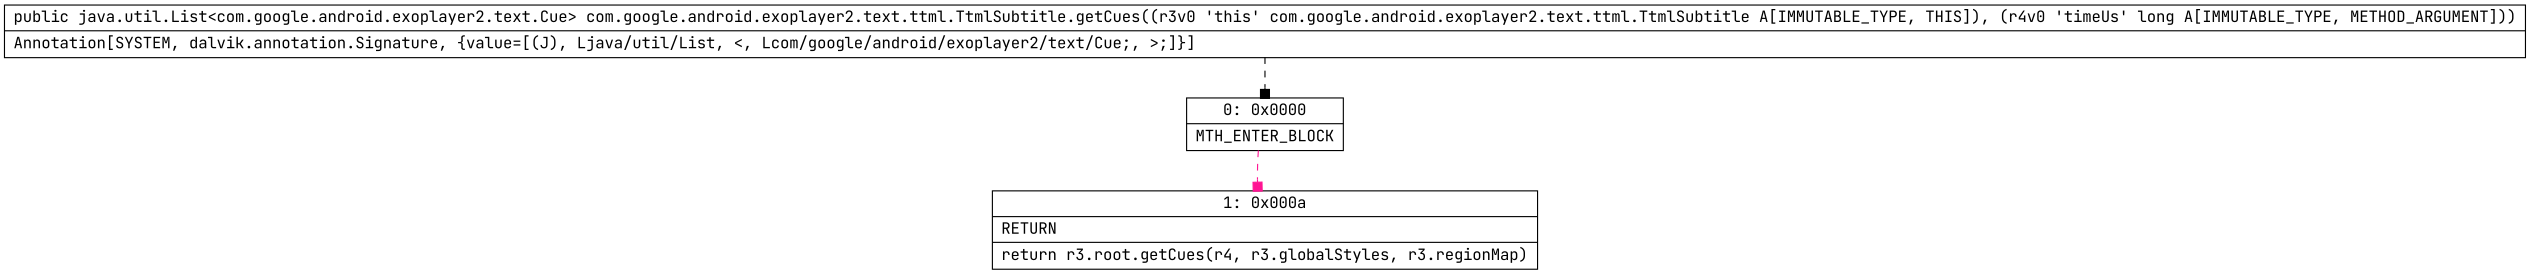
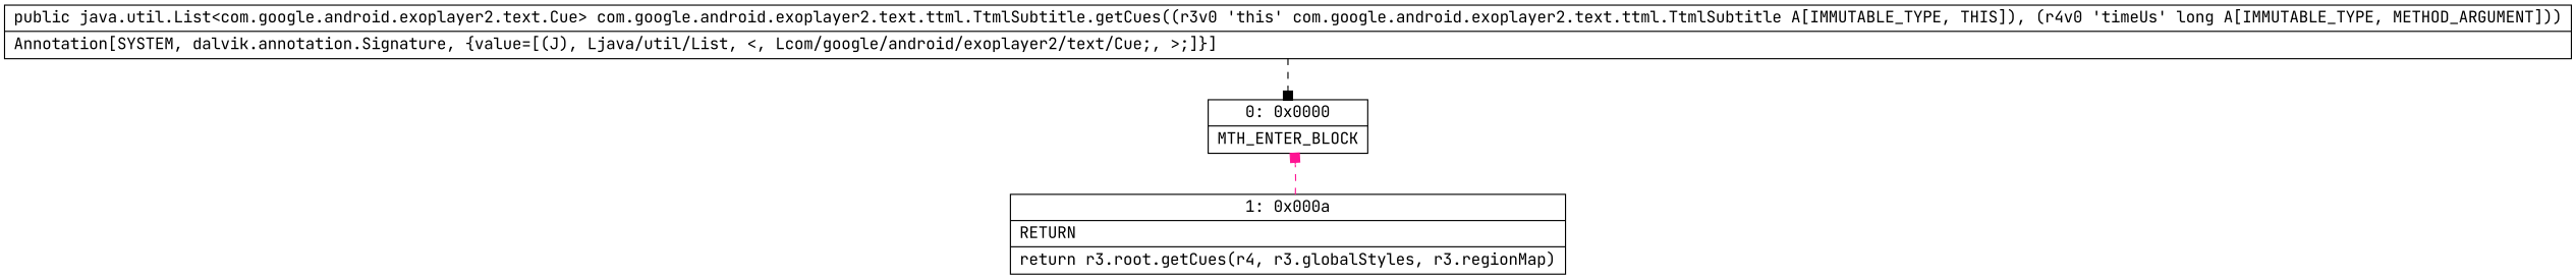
  digraph {
    fontname="JetBrains Mono"
    node [shape=record fontname="JetBrains Mono"]
    edge [style=dashed arrowhead=box fontname="JetBrains Mono"]
    n1 [label="{0\:\ 0x0000|MTH_ENTER_BLOCK\l}"]
    n2 [label="{1\:\ 0x000a|RETURN\l|return r3.root.getCues(r4, r3.globalStyles, r3.regionMap)\l}"]
    n3 [label="{public java.util.List\<com.google.android.exoplayer2.text.Cue\> com.google.android.exoplayer2.text.ttml.TtmlSubtitle.getCues((r3v0 'this' com.google.android.exoplayer2.text.ttml.TtmlSubtitle A[IMMUTABLE_TYPE, THIS]), (r4v0 'timeUs' long A[IMMUTABLE_TYPE, METHOD_ARGUMENT]))  | Annotation[SYSTEM, dalvik.annotation.Signature, \{value=[(J), Ljava\/util\/List, \<, Lcom\/google\/android\/exoplayer2\/text\/Cue;, \>;]\}]\l}"]
-   n1 -> n2 [color=deeppink]
+   n2 -> n1 [color=deeppink]
    n3 -> n1 [color=black]
  }
